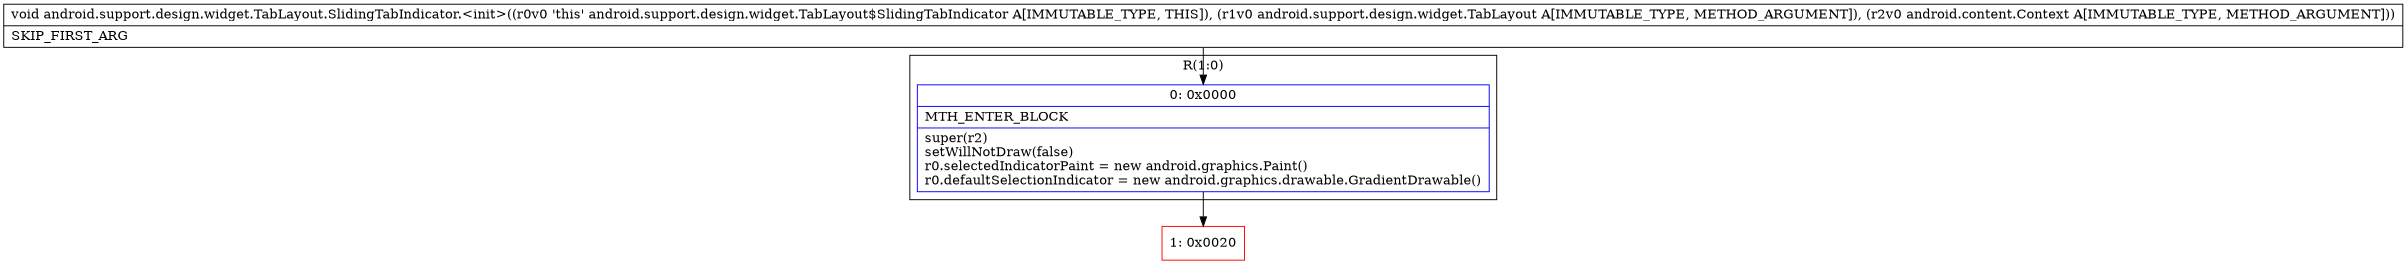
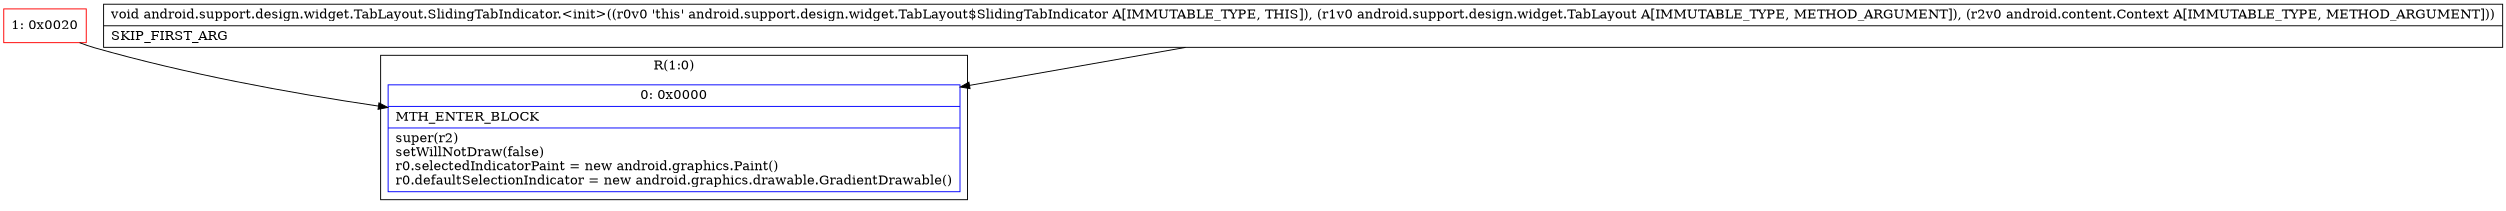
  digraph {
    node [shape=record]
    n1 [color=blue label="{0\:\ 0x0000|MTH_ENTER_BLOCK\l|super(r2)\lsetWillNotDraw(false)\lr0.selectedIndicatorPaint = new android.graphics.Paint()\lr0.defaultSelectionIndicator = new android.graphics.drawable.GradientDrawable()\l}"]
    n2 [color=red label="{1\:\ 0x0020}"]
    n3 [label="{void android.support.design.widget.TabLayout.SlidingTabIndicator.\<init\>((r0v0 'this' android.support.design.widget.TabLayout$SlidingTabIndicator A[IMMUTABLE_TYPE, THIS]), (r1v0 android.support.design.widget.TabLayout A[IMMUTABLE_TYPE, METHOD_ARGUMENT]), (r2v0 android.content.Context A[IMMUTABLE_TYPE, METHOD_ARGUMENT]))  | SKIP_FIRST_ARG\l}"]
    subgraph cluster_1 {
      label="R(1:0)"
      n1
    }
-   n1 -> n2
+   n2 -> n1
    n3 -> n1
  }
